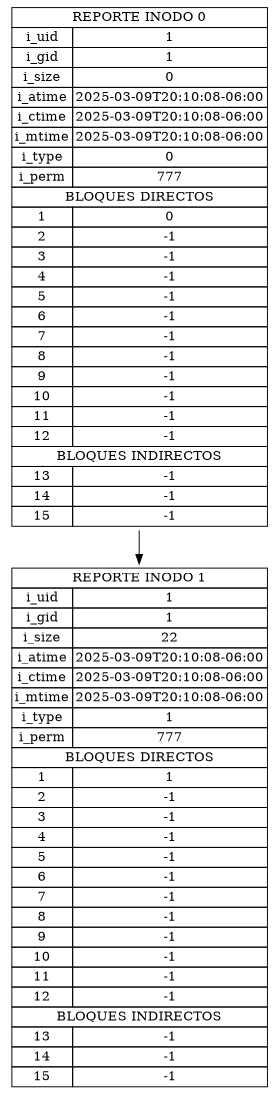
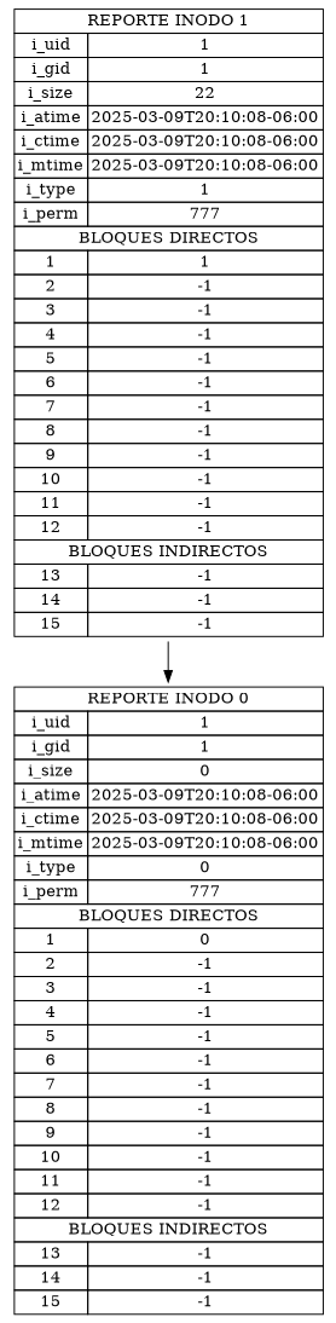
  digraph {
    node [shape=plaintext]
    n1 [label=<<TABLE BORDER="0" CELLBORDER="1" CELLSPACING="0">     <TR><TD COLSPAN="2">REPORTE INODO 0</TD></TR>     <TR><TD>i_uid</TD><TD>1</TD></TR>     <TR><TD>i_gid</TD><TD>1</TD></TR>     <TR><TD>i_size</TD><TD>0</TD></TR>     <TR><TD>i_atime</TD><TD>2025-03-09T20:10:08-06:00</TD></TR>     <TR><TD>i_ctime</TD><TD>2025-03-09T20:10:08-06:00</TD></TR>     <TR><TD>i_mtime</TD><TD>2025-03-09T20:10:08-06:00</TD></TR>     <TR><TD>i_type</TD><TD>0</TD></TR>     <TR><TD>i_perm</TD><TD>777</TD></TR>     <TR><TD COLSPAN="2">BLOQUES DIRECTOS</TD></TR>     <TR><TD>1</TD><TD>0</TD></TR>     <TR><TD>2</TD><TD>-1</TD></TR>     <TR><TD>3</TD><TD>-1</TD></TR>     <TR><TD>4</TD><TD>-1</TD></TR>     <TR><TD>5</TD><TD>-1</TD></TR>     <TR><TD>6</TD><TD>-1</TD></TR>     <TR><TD>7</TD><TD>-1</TD></TR>     <TR><TD>8</TD><TD>-1</TD></TR>     <TR><TD>9</TD><TD>-1</TD></TR>     <TR><TD>10</TD><TD>-1</TD></TR>     <TR><TD>11</TD><TD>-1</TD></TR>     <TR><TD>12</TD><TD>-1</TD></TR>     <TR><TD COLSPAN="2">BLOQUES INDIRECTOS</TD></TR>     <TR><TD>13</TD><TD>-1</TD></TR>     <TR><TD>14</TD><TD>-1</TD></TR>     <TR><TD>15</TD><TD>-1</TD></TR>   </TABLE>>]
    n2 [label=<<TABLE BORDER="0" CELLBORDER="1" CELLSPACING="0">     <TR><TD COLSPAN="2">REPORTE INODO 1</TD></TR>     <TR><TD>i_uid</TD><TD>1</TD></TR>     <TR><TD>i_gid</TD><TD>1</TD></TR>     <TR><TD>i_size</TD><TD>22</TD></TR>     <TR><TD>i_atime</TD><TD>2025-03-09T20:10:08-06:00</TD></TR>     <TR><TD>i_ctime</TD><TD>2025-03-09T20:10:08-06:00</TD></TR>     <TR><TD>i_mtime</TD><TD>2025-03-09T20:10:08-06:00</TD></TR>     <TR><TD>i_type</TD><TD>1</TD></TR>     <TR><TD>i_perm</TD><TD>777</TD></TR>     <TR><TD COLSPAN="2">BLOQUES DIRECTOS</TD></TR>     <TR><TD>1</TD><TD>1</TD></TR>     <TR><TD>2</TD><TD>-1</TD></TR>     <TR><TD>3</TD><TD>-1</TD></TR>     <TR><TD>4</TD><TD>-1</TD></TR>     <TR><TD>5</TD><TD>-1</TD></TR>     <TR><TD>6</TD><TD>-1</TD></TR>     <TR><TD>7</TD><TD>-1</TD></TR>     <TR><TD>8</TD><TD>-1</TD></TR>     <TR><TD>9</TD><TD>-1</TD></TR>     <TR><TD>10</TD><TD>-1</TD></TR>     <TR><TD>11</TD><TD>-1</TD></TR>     <TR><TD>12</TD><TD>-1</TD></TR>     <TR><TD COLSPAN="2">BLOQUES INDIRECTOS</TD></TR>     <TR><TD>13</TD><TD>-1</TD></TR>     <TR><TD>14</TD><TD>-1</TD></TR>     <TR><TD>15</TD><TD>-1</TD></TR>   </TABLE>>]
-   n1 -> n2
+   n2 -> n1
  }
